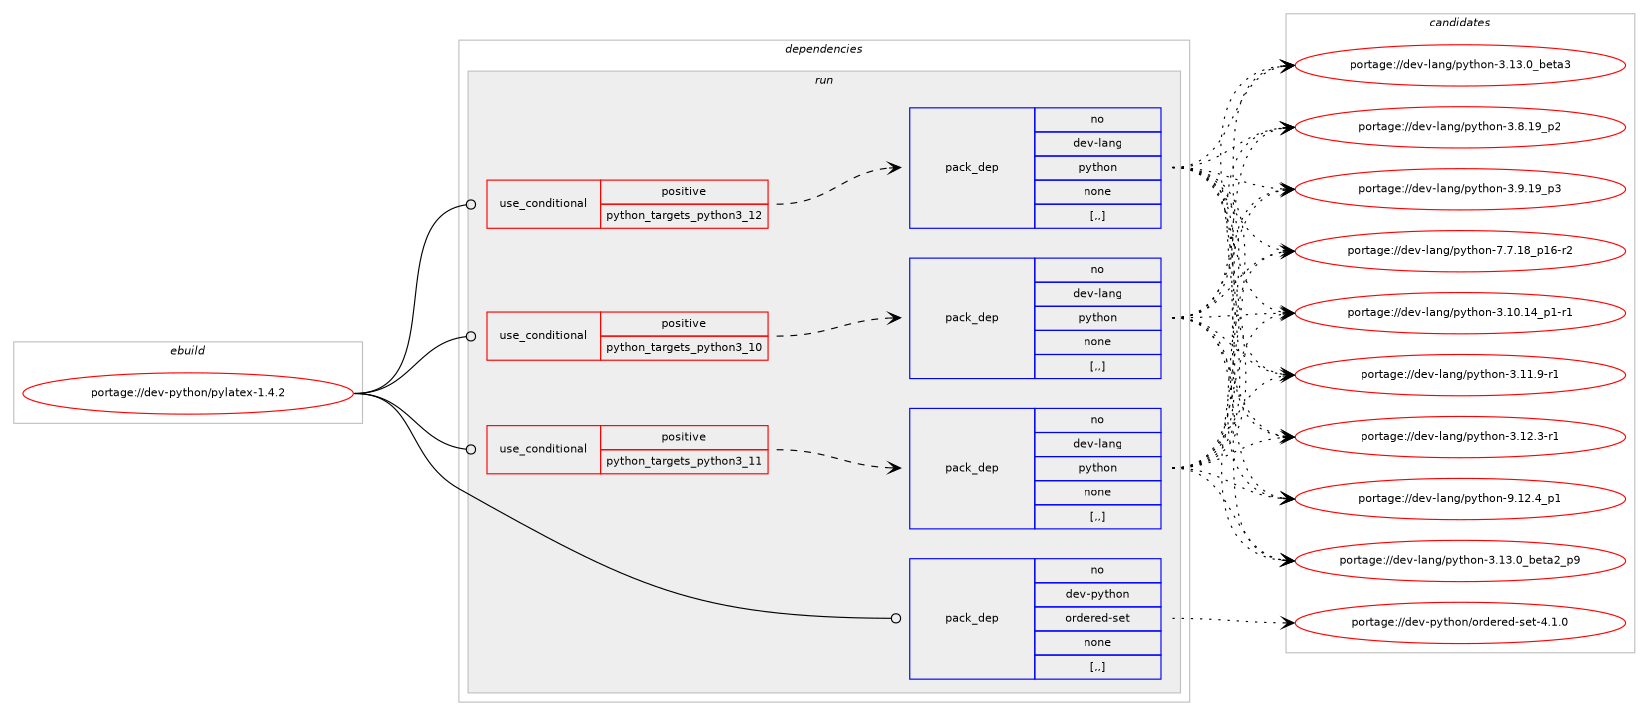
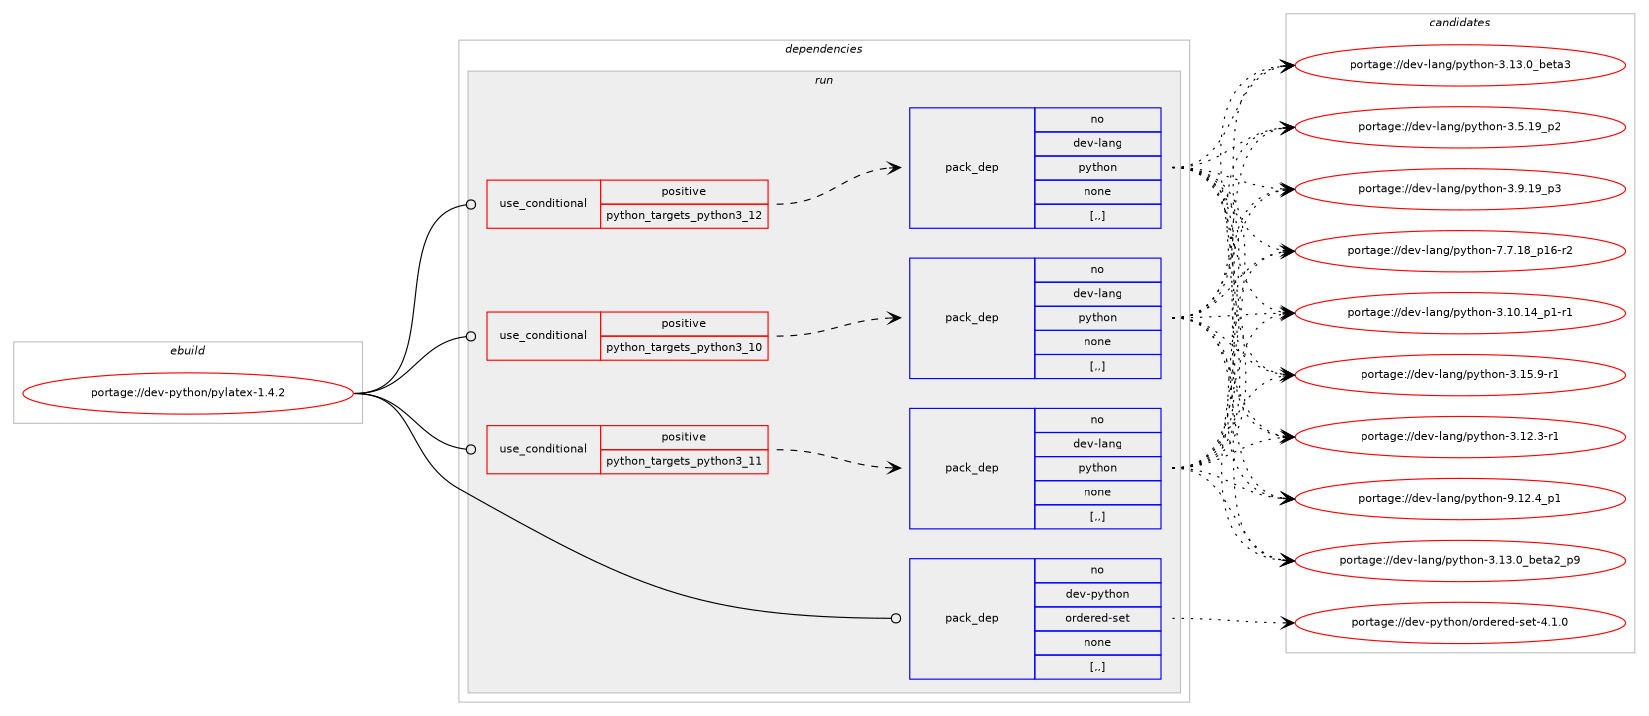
  digraph {
    compound=true
    concentrate=true
    fontname=Helvetica
    fontsize=10
    newrank=true
    rankdir=LR
    ranksep=1.5
    node [color=red fontname=Helvetica fontsize=10]
    edge [arrowhead=vee headport=w style=dotted tailport=e weight=100]
    n1 [label="portage://dev-python/pylatex-1.4.2" width=4]
    n2 [color=blue label=<<TABLE BORDER="0" CELLBORDER="1" CELLSPACING="0" CELLPADDING="4" WIDTH="220"><TR><TD ROWSPAN="6" CELLPADDING="30">pack_dep</TD></TR><TR><TD WIDTH="110">no</TD></TR><TR><TD>dev-lang</TD></TR><TR><TD>python</TD></TR><TR><TD>none</TD></TR><TR><TD>[,,]</TD></TR></TABLE>> shape=none]
    n3 [label=<<TABLE BORDER="0" CELLBORDER="1" CELLSPACING="0" CELLPADDING="4"><TR><TD ROWSPAN="3" CELLPADDING="10">use_conditional</TD></TR><TR><TD>positive</TD></TR><TR><TD>python_targets_python3_10</TD></TR></TABLE>> shape=none]
    n4 [color=blue label=<<TABLE BORDER="0" CELLBORDER="1" CELLSPACING="0" CELLPADDING="4" WIDTH="220"><TR><TD ROWSPAN="6" CELLPADDING="30">pack_dep</TD></TR><TR><TD WIDTH="110">no</TD></TR><TR><TD>dev-lang</TD></TR><TR><TD>python</TD></TR><TR><TD>none</TD></TR><TR><TD>[,,]</TD></TR></TABLE>> shape=none]
    n5 [label=<<TABLE BORDER="0" CELLBORDER="1" CELLSPACING="0" CELLPADDING="4"><TR><TD ROWSPAN="3" CELLPADDING="10">use_conditional</TD></TR><TR><TD>positive</TD></TR><TR><TD>python_targets_python3_11</TD></TR></TABLE>> shape=none]
    n6 [color=blue label=<<TABLE BORDER="0" CELLBORDER="1" CELLSPACING="0" CELLPADDING="4" WIDTH="220"><TR><TD ROWSPAN="6" CELLPADDING="30">pack_dep</TD></TR><TR><TD WIDTH="110">no</TD></TR><TR><TD>dev-lang</TD></TR><TR><TD>python</TD></TR><TR><TD>none</TD></TR><TR><TD>[,,]</TD></TR></TABLE>> shape=none]
    n7 [label=<<TABLE BORDER="0" CELLBORDER="1" CELLSPACING="0" CELLPADDING="4"><TR><TD ROWSPAN="3" CELLPADDING="10">use_conditional</TD></TR><TR><TD>positive</TD></TR><TR><TD>python_targets_python3_12</TD></TR></TABLE>> shape=none]
    n8 [color=blue label=<<TABLE BORDER="0" CELLBORDER="1" CELLSPACING="0" CELLPADDING="4" WIDTH="220"><TR><TD ROWSPAN="6" CELLPADDING="30">pack_dep</TD></TR><TR><TD WIDTH="110">no</TD></TR><TR><TD>dev-python</TD></TR><TR><TD>ordered-set</TD></TR><TR><TD>none</TD></TR><TR><TD>[,,]</TD></TR></TABLE>> shape=none]
    n9 [label="portage://dev-lang/python-7.7.18_p16-r2" width=4]
    n10 [label="portage://dev-lang/python-3.10.14_p1-r1" width=4]
-   n11 [label="portage://dev-lang/python-3.11.9-r1" width=4]
+   n11 [label="portage://dev-lang/python-3.15.9-r1" width=4]
    n12 [label="portage://dev-lang/python-3.12.3-r1" width=4]
    n13 [label="portage://dev-lang/python-9.12.4_p1" width=4]
    n14 [label="portage://dev-lang/python-3.13.0_beta2_p9" width=4]
    n15 [label="portage://dev-lang/python-3.13.0_beta3" width=4]
-   n16 [label="portage://dev-lang/python-3.8.19_p2" width=4]
+   n16 [label="portage://dev-lang/python-3.5.19_p2" width=4]
    n17 [label="portage://dev-lang/python-3.9.19_p3" width=4]
    n18 [label="portage://dev-python/ordered-set-4.1.0" width=4]
    subgraph cluster_1 {
      color=gray
      label=<<i>ebuild</i>>
      rank=same
      n1
    }
    subgraph cluster_2 {
      color=gray
      label=<<i>dependencies</i>>
      subgraph cluster_3 {
        color=gray
        fillcolor="#eeeeee"
        label=<<i>compile</i>>
        style=filled
      }
      subgraph cluster_4 {
        color=gray
        fillcolor="#eeeeee"
        label=<<i>compile and run</i>>
        style=filled
      }
      subgraph cluster_5 {
        color=gray
        fillcolor="#eeeeee"
        label=<<i>run</i>>
        style=filled
        subgraph sub_6 {
          color=gray
          fillcolor="#eeeeee"
          label=<<i>run</i>>
          style=filled
          n3
          subgraph sub_7 {
            color=gray
            fillcolor="#eeeeee"
            label=<<i>run</i>>
            style=filled
            n2
          }
        }
        subgraph sub_8 {
          color=gray
          fillcolor="#eeeeee"
          label=<<i>run</i>>
          style=filled
          n5
          subgraph sub_9 {
            color=gray
            fillcolor="#eeeeee"
            label=<<i>run</i>>
            style=filled
            n4
          }
        }
        subgraph sub_10 {
          color=gray
          fillcolor="#eeeeee"
          label=<<i>run</i>>
          style=filled
          n7
          subgraph sub_11 {
            color=gray
            fillcolor="#eeeeee"
            label=<<i>run</i>>
            style=filled
            n6
          }
        }
        subgraph sub_12 {
          color=gray
          fillcolor="#eeeeee"
          label=<<i>run</i>>
          style=filled
          n8
        }
      }
    }
    subgraph cluster_13 {
      color=gray
      label=<<i>candidates</i>>
      rank=same
      subgraph sub_14 {
        color=black
        label=<<i>candidates</i>>
        nodesep=1
        rank=same
        n9
        n10
        n11
        n12
        n13
        n14
        n15
        n16
        n17
      }
      subgraph sub_15 {
        color=black
        label=<<i>candidates</i>>
        nodesep=1
        rank=same
        n9
        n10
        n11
        n12
        n13
        n14
        n15
        n16
        n17
      }
      subgraph sub_16 {
        color=black
        label=<<i>candidates</i>>
        nodesep=1
        rank=same
        n9
        n10
        n11
        n12
        n13
        n14
        n15
        n16
        n17
      }
      subgraph sub_17 {
        color=black
        label=<<i>candidates</i>>
        nodesep=1
        rank=same
        n18
      }
    }
    n1 -> n3 [arrowhead=odot style=solid weight=20]
    n1 -> n5 [arrowhead=odot style=solid weight=20]
    n1 -> n7 [arrowhead=odot style=solid weight=20]
    n1 -> n8 [arrowhead=odot style=solid weight=20]
    n2 -> n9
    n2 -> n10
    n2 -> n11
    n2 -> n12
    n2 -> n13
    n2 -> n14
    n2 -> n15
    n2 -> n16
    n2 -> n17
    n3 -> n2 [style=dashed weight=20]
    n4 -> n9
    n4 -> n10
    n4 -> n11
    n4 -> n12
    n4 -> n13
    n4 -> n14
    n4 -> n15
    n4 -> n16
    n4 -> n17
    n5 -> n4 [style=dashed weight=20]
    n6 -> n9
    n6 -> n10
    n6 -> n11
    n6 -> n12
    n6 -> n13
    n6 -> n14
    n6 -> n15
    n6 -> n16
    n6 -> n17
    n7 -> n6 [style=dashed weight=20]
    n8 -> n18
  }
